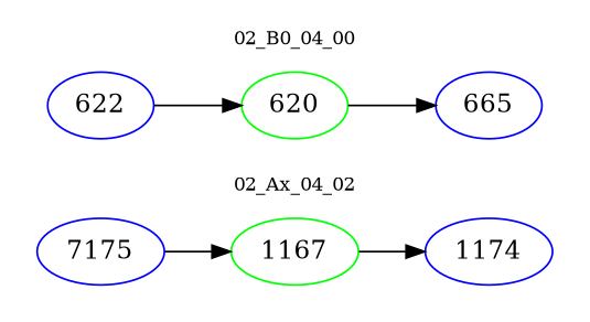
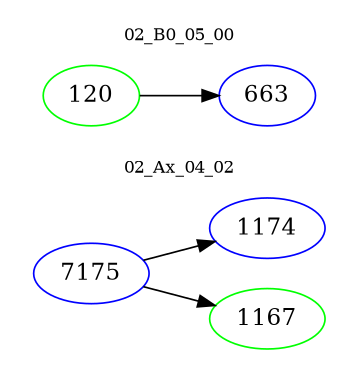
  digraph {
    rankdir=LR
    node [color=blue]
    edge [color=black]
    n1 [label=7175]
    n2 [color=green label=1167]
    n3 [label=1174]
-   n4 [label=622]
-   n5 [color=green label=620]
-   n6 [label=665]
+   n5 [color=green label=120]
+   n6 [label=663]
    subgraph cluster_1 {
      color=white
      fontsize=10
      label="02_Ax_04_02"
      n1
      n2
      n3
    }
    subgraph cluster_2 {
      color=white
      fontsize=10
-     label="02_B0_04_00"
-     n4
+     label="02_B0_05_00"
      n5
      n6
    }
    n1 -> n2
-   n2 -> n3
-   n4 -> n5
+   n1 -> n3
    n5 -> n6
  }
